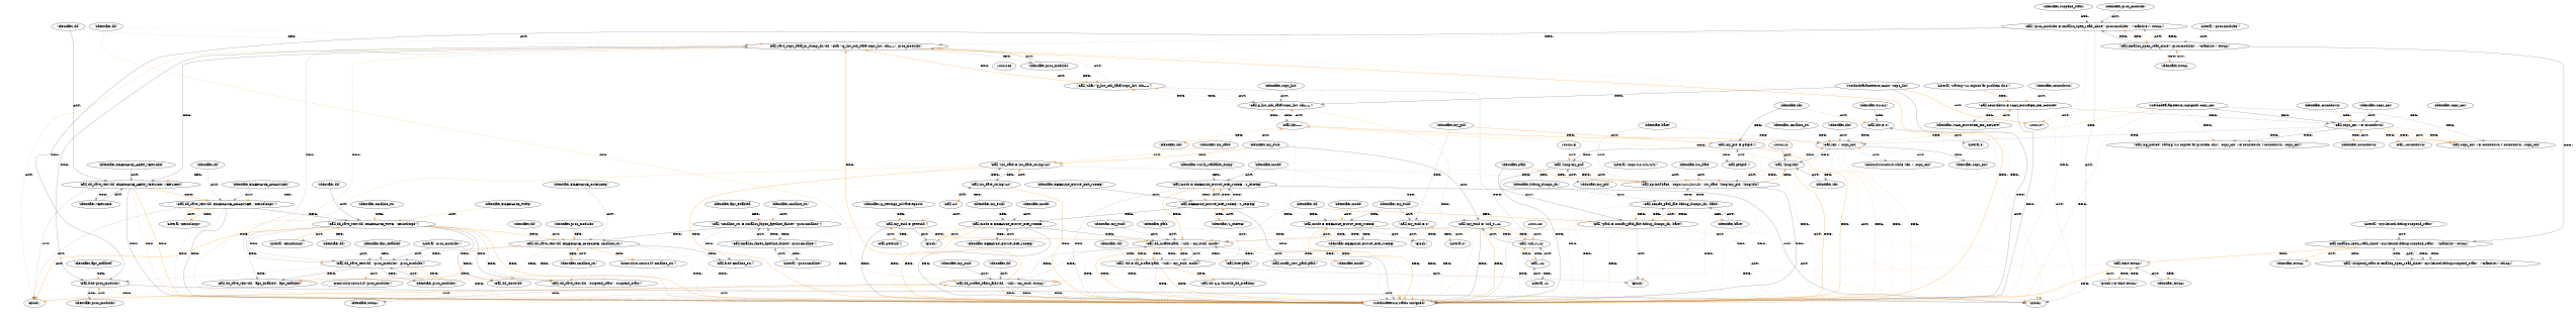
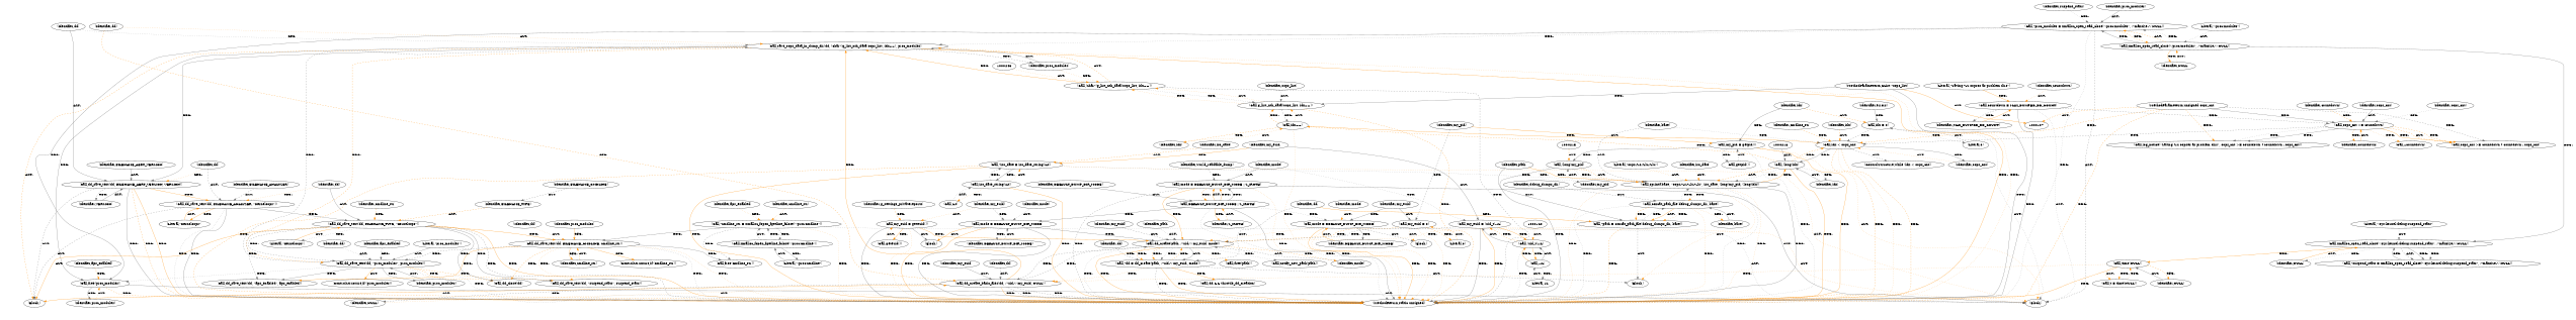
  digraph {
    edge [color=gray40 style=solid]
    n1 [label="(Call,free(proc_modules))"]
    n2 [label="(MethodReturn,static unsigned)"]
    n3 [label="(Identifier,proc_modules)"]
    n4 [label="(Block,)"]
    n5 [label="(Call,save_oops_data_in_dump_dir(dd, (char*)g_list_nth_data(oops_list, idx++), proc_modules))"]
    n6 [label="(Call,dd_save_text(dd, \"proc_modules\", proc_modules))"]
    n7 [label="(Call,dd_save_text(dd, FILENAME_ABRT_VERSION, VERSION))"]
    n8 [label="(Block,)"]
    n9 [label="(Identifier,proc_modules)"]
    n10 [label="(Call,dd_save_text(dd, \"suspend_stats\", suspend_stats))"]
    n11 [label="(Call,dd_close(dd))"]
    n12 [label="(ControlStructure,if (proc_modules))"]
    n13 [label="(Identifier,proc_modules)"]
    n14 [label="(Call,dd_save_text(dd, \"fips_enabled\", fips_enabled))"]
    n15 [label="(Call,dd_save_text(dd, FILENAME_ANALYZER, \"Kerneloops\"))"]
    n16 [label="(Identifier,VERSION)"]
    n17 [label="(Call,(char*)g_list_nth_data(oops_list, idx++))"]
    n18 [label="(Call,dd_create_basic_files(dd, /*uid:*/ my_euid, NULL))"]
    n19 [label="(Call,dd_create(path, /*uid:*/ my_euid, mode))"]
    n20 [label="(Identifier,NULL)"]
    n21 [label="(Call,*dd = dd_create(path, /*uid:*/ my_euid, mode))"]
    n22 [label="(Identifier,mode)"]
    n23 [label="(Call,free(path))"]
    n24 [label="(Call,notify_new_path(path))"]
    n25 [label="(Call,dd && throttle_dd_creation)"]
    n26 [label="(Block,)"]
    n27 [label="(Call,*path = concat_path_file(debug_dumps_dir, base))"]
    n28 [label="(Call,concat_path_file(debug_dumps_dir, base))"]
    n29 [label="(Call,sprintf(base, \"oops-%s-%lu-%lu\", iso_date, (long)my_pid, (long)idx))"]
    n30 [label="(Identifier,base)"]
    n31 [label="(Call,(long)idx)"]
    n32 [label="(Call,idx < oops_cnt)"]
    n33 [label="(Call,idx++)"]
    n34 [label="(Identifier,idx)"]
    n35 [label="(Call,*iso_date = iso_date_string(&t))"]
    n36 [label="(Call,iso_date_string(&t))"]
    n37 [label="(Call,&t)"]
    n38 [label="(Call,(long)my_pid)"]
    n39 [label="(Identifier,my_pid)"]
    n40 [label="(Call,my_pid = getpid())"]
    n41 [label="(Call,getpid())"]
    n42 [label="(Identifier,oops_cnt)"]
    n43 [label="(ControlStructure,while (idx < oops_cnt))"]
    n44 [label="(Call,g_list_nth_data(oops_list, idx++))"]
    n45 [label="(Identifier,idx)"]
    n46 [label="(Call,idx = 0)"]
    n47 [label="(Literal,0)"]
    n48 [label="(MethodParameterIn,unsigned oops_cnt)"]
    n49 [label="(Call,oops_cnt >= countdown)"]
    n50 [label="(Call,oops_cnt >= countdown ? countdown : oops_cnt)"]
    n51 [label="(Call,log_notice(\"Saving %u oopses as problem dirs\", oops_cnt >= countdown ? countdown : oops_cnt))"]
    1000107
    n53 [label="(Identifier,countdown)"]
    n54 [label="(Call,--countdown)"]
    n55 [label="(Call,countdown = MAX_DUMPED_DD_COUNT)"]
    n56 [label="(Identifier,MAX_DUMPED_DD_COUNT)"]
    n57 [label="(Call,my_euid = 0)"]
    n58 [label="(Literal,0)"]
    n59 [label="(Block,)"]
    n60 [label="(Call,my_euid = (uid_t)-1L)"]
    n61 [label="(Call,(uid_t)-1L)"]
    n62 [label="(Call,-1L)"]
    n63 [label="(Literal,1L)"]
    n64 [label="(Call,my_euid = geteuid())"]
    n65 [label="(Call,geteuid())"]
    n66 [label="(Block,)"]
    n67 [label="(Call,mode = DEFAULT_DUMP_DIR_MODE)"]
    n68 [label="(Identifier,DEFAULT_DUMP_DIR_MODE)"]
    n69 [label="(Call,DEFAULT_DUMP_DIR_MODE | S_IROTH)"]
    n70 [label="(Call,mode = DEFAULT_DUMP_DIR_MODE)"]
    n71 [label="(Call,mode = DEFAULT_DUMP_DIR_MODE | S_IROTH)"]
    n72 [label="(Identifier,S_IROTH)"]
    n73 [label="(Identifier,DEFAULT_DUMP_DIR_MODE)"]
    n74 [label="(Call,time(NULL))"]
    n75 [label="(Identifier,NULL)"]
-   n76 [label="(Block,t = time(NULL))"]
+   n76 [label="(Call,t = time(NULL))"]
    n77 [label="(Call,xmalloc_open_read_close(\"/sys/kernel/debug/suspend_stats\", /*maxsize:*/ NULL))"]
    n78 [label="(Identifier,NULL)"]
    n79 [label="(Call,*suspend_stats = xmalloc_open_read_close(\"/sys/kernel/debug/suspend_stats\", /*maxsize:*/ NULL))"]
    n80 [label="(Call,xmalloc_open_read_close(\"/proc/modules\", /*maxsize:*/ NULL))"]
    n81 [label="(Call,*proc_modules = xmalloc_open_read_close(\"/proc/modules\", /*maxsize:*/ NULL))"]
    n82 [label="(Identifier,NULL)"]
    n83 [label="(MethodParameterIn,GList *oops_list)"]
    n84 [label="(Call,dd_save_text(dd, FILENAME_CMDLINE, cmdline_str))"]
    n85 [label="(Identifier,cmdline_str)"]
    n86 [label="(ControlStructure,if (cmdline_str))"]
    n87 [label="(Call,free(cmdline_str))"]
    n88 [label="(Call,dd_save_text(dd, FILENAME_TYPE, \"Kerneloops\"))"]
    n89 [label="(Literal,\"Kerneloops\")"]
    n90 [label="(Literal,\"Kerneloops\")"]
    n91 [label="(Call,*cmdline_str = xmalloc_fopen_fgetline_fclose(\"/proc/cmdline\"))"]
    n92 [label="(Call,xmalloc_fopen_fgetline_fclose(\"/proc/cmdline\"))"]
    n93 [label="(Literal,\"/proc/cmdline\")"]
    n94 [label="(Identifier,my_euid)"]
    n95 [label="(Identifier,dd)"]
    n96 [label="(Identifier,my_euid)"]
    n97 [label="(Identifier,dd)"]
    n98 [label="(Identifier,path)"]
    n99 [label="(Identifier,iso_date)"]
    n100 [label="(Identifier,cmdline_str)"]
    n101 [label="(Identifier,world_readable_dump)"]
    n102 [label="(Literal,\"oops-%s-%lu-%lu\")"]
    n103 [label="(Literal,\"/proc/modules\")"]
    n104 [label="(Identifier,dd)"]
    n105 [label="(Identifier,FILENAME_TYPE)"]
    n106 [label="(Identifier,dd)"]
    n107 [label="(Identifier,fips_enabled)"]
    n108 [label="(Literal,\"proc_modules\")"]
    n109 [label="(Identifier,fips_enabled)"]
    n110 [label="(Identifier,path)"]
    n111 [label="(Literal,\"Saving %u oopses as problem dirs\")"]
    n112 [label="(Identifier,oops_list)"]
    n113 [label="(Identifier,g_settings_privatereports)"]
    n114 [label="(Identifier,cmdline_str)"]
    n115 [label="(Identifier,cmdline_str)"]
    n116 [label="(Identifier,dd)"]
    n117 [label="(Identifier,my_euid)"]
    n118 [label="(Identifier,errors)"]
    n119 [label="(Literal,\"/sys/kernel/debug/suspend_stats\")"]
    n120 [label="(Identifier,fips_enabled)"]
    n121 [label="(Identifier,my_euid)"]
    n122 [label="(Identifier,suspend_stats)"]
    n123 [label="(Identifier,dd)"]
    n124 [label="(Identifier,proc_modules)"]
    n125 [label="(Identifier,oops_cnt)"]
    n126 [label="(Identifier,mode)"]
    n127 [label="(Identifier,FILENAME_ABRT_VERSION)"]
    n128 [label="(Identifier,dd)"]
    n129 [label="(Identifier,iso_date)"]
    n130 [label="(Identifier,my_euid)"]
    n131 [label="(Identifier,idx)"]
    n132 [label="(Identifier,DEFAULT_DUMP_DIR_MODE)"]
    n133 [label="(Identifier,countdown)"]
    n134 [label="(Identifier,FILENAME_CMDLINE)"]
    n135 [label="(Identifier,proc_modules)"]
    n136 [label="(Identifier,dd)"]
    n137 [label="(Identifier,mode)"]
    n138 [label="(Identifier,dd)"]
    n139 [label="(Identifier,countdown)"]
    n140 [label="(Identifier,my_pid)"]
    n141 [label="(Identifier,idx)"]
    n142 [label="(Identifier,mode)"]
    n143 [label="(Identifier,debug_dumps_dir)"]
    n144 [label="(Identifier,FILENAME_ANALYZER)"]
    n145 [label="(Identifier,oops_cnt)"]
    n146 [label="(Identifier,base)"]
    1000215
    1000218
    1000160
    1000243
    n1 -> n2 [color=darkorange label="DDG: " style=dashed]
    n1 -> n3 [label="CFG: "]
    n1 -> n4 [label="AST: "]
    n3 -> n1 [color=darkorange label="AST: " style=dotted]
    n5 -> n1 [label="DDG: "]
    n5 -> n2 [color=darkorange label="DDG: "]
    n5 -> n2 [color=darkorange label="DDG: " style=dotted]
    n5 -> n6 [color=darkorange label="DDG: " style=dashed]
    n5 -> n7 [label="DDG: "]
    n5 -> n8 [color=darkorange label="AST: " style=dashed]
    n5 -> n9 [label="CFG: " style=dashed]
    n6 -> n1 [label="DDG: " style=dotted]
    n6 -> n2 [label="DDG: " style=dotted]
    n6 -> n5 [label="DDG: " style=dashed]
    n6 -> n10 [color=darkorange label="DDG: " style=dashed]
    n6 -> n11 [color=darkorange label="DDG: " style=dashed]
    n6 -> n12 [color=darkorange label="AST: "]
    n6 -> n13 [label="CFG: "]
    n6 -> n14 [label="DDG: "]
    n7 -> n2 [color=darkorange label="DDG: " style=dashed]
    n7 -> n2 [color=darkorange label="DDG: "]
    n7 -> n2 [label="DDG: "]
    n7 -> n8 [label="AST: " style=dashed]
    n7 -> n15 [color=darkorange label="DDG: "]
    n7 -> n16 [label="CFG: " style=dashed]
    n9 -> n5 [label="AST: "]
    n9 -> n17 [color=darkorange label="CFG: " style=dotted]
    n13 -> n6 [label="AST: "]
    n15 -> n2 [label="DDG: "]
    n15 -> n2 [label="DDG: " style=dotted]
    n15 -> n8 [label="AST: " style=dashed]
    n15 -> n88 [label="DDG: "]
    n15 -> n90 [color=darkorange label="CFG: "]
    n16 -> n7 [label="AST: "]
    n17 -> n2 [label="DDG: " style=dashed]
    n17 -> n5 [color=darkorange label="AST: " style=dashed]
    n17 -> n5 [color=darkorange label="DDG: "]
    n17 -> n44 [label="CFG: " style=dotted]
    n18 -> n2 [label="DDG: " style=dashed]
    n18 -> n2 [color=darkorange label="DDG: "]
    n18 -> n2 [label="DDG: " style=dashed]
    n18 -> n5 [color=darkorange label="DDG: "]
    n18 -> n8 [color=darkorange label="AST: "]
    n18 -> n19 [label="DDG: " style=dashed]
    n18 -> n20 [label="CFG: " style=dashed]
    n19 -> n2 [label="DDG: " style=dotted]
    n19 -> n2 [color=darkorange label="DDG: "]
    n19 -> n18 [label="DDG: " style=dashed]
    n19 -> n21 [label="AST: "]
    n19 -> n21 [color=darkorange label="DDG: " style=dashed]
    n19 -> n21 [color=darkorange label="DDG: " style=dashed]
    n19 -> n21 [label="DDG: " style=dotted]
    n19 -> n22 [color=darkorange label="CFG: " style=dashed]
    n19 -> n23 [color=darkorange label="DDG: " style=dotted]
    n19 -> n24 [label="DDG: " style=dotted]
    n20 -> n18 [color=darkorange label="AST: " style=dotted]
    n21 -> n2 [color=darkorange label="DDG: "]
    n21 -> n2 [label="DDG: " style=dashed]
    n21 -> n18 [color=darkorange label="DDG: " style=dotted]
    n21 -> n19 [color=darkorange label="CFG: " style=dashed]
    n21 -> n25 [color=darkorange label="DDG: "]
    n21 -> n26 [label="AST: " style=dashed]
    n22 -> n19 [label="AST: " style=dashed]
    n27 -> n2 [color=darkorange label="DDG: " style=dashed]
    n27 -> n19 [color=darkorange label="DDG: " style=dotted]
    n27 -> n26 [label="AST: " style=dashed]
    n27 -> n28 [label="CFG: " style=dotted]
    n28 -> n2 [color=darkorange label="DDG: " style=dotted]
    n28 -> n2 [label="DDG: " style=dotted]
    n28 -> n27 [color=darkorange label="AST: "]
    n28 -> n27 [color=darkorange label="DDG: " style=dotted]
    n28 -> n27 [color=darkorange label="DDG: " style=dashed]
    n28 -> n29 [label="DDG: " style=dotted]
    n28 -> n30 [color=darkorange label="CFG: " style=dotted]
    n29 -> n2 [label="DDG: " style=dotted]
    n29 -> n2 [color=darkorange label="DDG: " style=dotted]
    n29 -> n2 [label="DDG: "]
    n29 -> n2 [color=darkorange label="DDG: " style=dotted]
    n29 -> n26 [color=darkorange label="AST: " style=dotted]
    n29 -> n28 [color=darkorange label="DDG: " style=dotted]
    n29 -> n31 [color=darkorange label="CFG: "]
    n30 -> n28 [label="AST: "]
    n31 -> n2 [color=darkorange label="DDG: "]
    n31 -> n29 [color=darkorange label="AST: " style=dashed]
    n31 -> n29 [label="DDG: " style=dotted]
    n31 -> n32 [color=darkorange label="DDG: " style=dashed]
    n31 -> n33 [color=darkorange label="DDG: " style=dashed]
    n31 -> n34 [label="CFG: " style=dotted]
    n32 -> n2 [color=darkorange label="DDG: " style=dashed]
    n32 -> n2 [color=darkorange label="DDG: " style=dotted]
    n32 -> n2 [color=darkorange label="DDG: " style=dashed]
    n32 -> n31 [label="DDG: "]
    n32 -> n42 [label="CFG: "]
    n32 -> n43 [label="AST: " style=dashed]
    n33 -> n2 [color=darkorange label="DDG: " style=dotted]
    n33 -> n32 [color=darkorange label="DDG: "]
    n33 -> n44 [color=darkorange label="AST: " style=dotted]
    n33 -> n44 [color=darkorange label="DDG: " style=dashed]
    n33 -> n45 [color=darkorange label="CFG: " style=dashed]
    n34 -> n31 [label="AST: "]
    n35 -> n2 [color=darkorange label="DDG: "]
    n35 -> n2 [color=darkorange label="DDG: " style=dashed]
    n35 -> n4 [color=darkorange label="AST: " style=dotted]
    n35 -> n29 [label="DDG: " style=dotted]
    n35 -> n36 [label="CFG: "]
    n36 -> n2 [color=darkorange label="DDG: "]
    n36 -> n35 [color=darkorange label="AST: " style=dotted]
    n36 -> n35 [label="DDG: " style=dashed]
    n36 -> n37 [color=darkorange label="CFG: " style=dotted]
    n37 -> n36 [label="AST: " style=dotted]
    n38 -> n2 [label="DDG: "]
    n38 -> n29 [color=darkorange label="AST: " style=dashed]
    n38 -> n29 [label="DDG: " style=dotted]
    n38 -> n39 [label="CFG: " style=dotted]
    n39 -> n38 [label="AST: " style=dotted]
    n40 -> n2 [color=darkorange label="DDG: "]
    n40 -> n2 [label="DDG: " style=dotted]
    n40 -> n4 [color=darkorange label="AST: " style=dotted]
    n40 -> n38 [label="DDG: "]
    n40 -> n41 [label="CFG: " style=dashed]
    n41 -> n40 [label="AST: " style=dashed]
    n42 -> n32 [color=darkorange label="AST: " style=dotted]
    n44 -> n2 [color=darkorange label="DDG: " style=dashed]
    n44 -> n17 [color=darkorange label="AST: " style=dotted]
    n44 -> n17 [color=darkorange label="DDG: " style=dotted]
    n44 -> n33 [label="CFG: " style=dashed]
    n45 -> n33 [color=darkorange label="AST: " style=dotted]
    n46 -> n4 [label="AST: " style=dotted]
    n46 -> n32 [label="DDG: " style=dashed]
    n46 -> n47 [label="CFG: " style=dotted]
    n47 -> n46 [label="AST: " style=dashed]
    n48 -> n2 [color=darkorange label="DDG: " style=dashed]
-   n48 -> n32 [color=darkorange label="CFG: " style=dashed]
+   n48 -> n32 [color=darkorange label="DDG: " style=dashed]
    n48 -> n49 [label="DDG: "]
    n48 -> n50 [label="DDG: " style=dashed]
    n48 -> n51 [color=darkorange label="DDG: " style=dashed]
    n48 -> 1000107 [color=darkorange label="AST: " style=dashed]
    n49 -> n32 [label="DDG: " style=dashed]
    n49 -> n50 [color=darkorange label="AST: " style=dashed]
    n49 -> n50 [color=darkorange label="DDG: " style=dashed]
    n49 -> n50 [color=darkorange label="DDG: "]
    n49 -> n51 [label="DDG: " style=dotted]
    n49 -> n51 [label="DDG: "]
    n49 -> n53 [color=darkorange label="CFG: " style=dashed]
    n49 -> n54 [color=darkorange label="DDG: " style=dotted]
    n53 -> n49 [color=darkorange label="AST: "]
    n55 -> n2 [label="DDG: "]
    n55 -> n4 [label="AST: " style=dotted]
    n55 -> n49 [label="DDG: " style=dashed]
    n55 -> n56 [label="CFG: " style=dashed]
    n56 -> n55 [color=darkorange label="AST: "]
    n57 -> n2 [color=darkorange label="DDG: " style=dotted]
    n57 -> n19 [color=darkorange label="DDG: " style=dashed]
    n57 -> n58 [color=darkorange label="CFG: " style=dashed]
    n57 -> n59 [color=darkorange label="AST: " style=dotted]
    n58 -> n57 [color=darkorange label="AST: " style=dashed]
    n60 -> n2 [color=darkorange label="DDG: "]
    n60 -> n2 [label="DDG: "]
    n60 -> n4 [color=darkorange label="AST: " style=dotted]
    n60 -> n19 [label="DDG: " style=dashed]
    n60 -> n61 [color=darkorange label="CFG: "]
    n61 -> n2 [label="DDG: " style=dotted]
    n61 -> n60 [label="AST: "]
    n61 -> n60 [color=darkorange label="DDG: " style=dashed]
    n61 -> n62 [color=darkorange label="CFG: "]
    n62 -> n61 [label="AST: "]
    n62 -> n61 [color=darkorange label="DDG: "]
    n62 -> n63 [label="CFG: " style=dotted]
    n63 -> n62 [label="AST: " style=dotted]
    n64 -> n2 [label="DDG: "]
    n64 -> n2 [color=darkorange label="DDG: " style=dotted]
    n64 -> n19 [color=darkorange label="DDG: "]
    n64 -> n65 [color=darkorange label="CFG: "]
    n64 -> n66 [label="AST: "]
    n65 -> n64 [color=darkorange label="AST: " style=dotted]
    n67 -> n2 [color=darkorange label="DDG: " style=dotted]
    n67 -> n2 [color=darkorange label="DDG: "]
    n67 -> n19 [color=darkorange label="DDG: " style=dotted]
    n67 -> n59 [label="AST: " style=dashed]
    n67 -> n68 [label="CFG: "]
    n68 -> n67 [color=darkorange label="AST: "]
    n69 -> n2 [label="DDG: " style=dotted]
    n69 -> n2 [label="DDG: "]
    n69 -> n67 [label="DDG: " style=dotted]
    n69 -> n70 [label="DDG: "]
    n69 -> n71 [color=darkorange label="AST: "]
    n69 -> n71 [color=darkorange label="DDG: "]
    n69 -> n71 [label="DDG: "]
    n69 -> n72 [color=darkorange label="CFG: "]
    n70 -> n2 [color=darkorange label="DDG: "]
    n70 -> n2 [label="DDG: "]
    n70 -> n19 [label="DDG: "]
    n70 -> n66 [color=darkorange label="AST: "]
    n70 -> n73 [label="CFG: " style=dotted]
    n71 -> n2 [label="DDG: " style=dashed]
    n71 -> n2 [color=darkorange label="DDG: " style=dotted]
    n71 -> n4 [label="AST: "]
    n71 -> n19 [color=darkorange label="DDG: "]
    n71 -> n69 [color=darkorange label="CFG: " style=dashed]
    n72 -> n69 [color=darkorange label="AST: " style=dashed]
    n73 -> n70 [label="AST: " style=dashed]
    n74 -> n2 [color=darkorange label="DDG: "]
    n74 -> n18 [color=darkorange label="DDG: " style=dotted]
    n74 -> n75 [color=darkorange label="CFG: " style=dashed]
    n74 -> n76 [color=darkorange label="AST: " style=dashed]
    n74 -> n76 [color=darkorange label="DDG: " style=dotted]
    n75 -> n74 [label="AST: "]
    n76 -> n74 [color=darkorange label="CFG: " style=dotted]
    n77 -> n74 [color=darkorange label="DDG: "]
    n77 -> n78 [label="CFG: " style=dotted]
    n77 -> n79 [label="AST: " style=dashed]
    n77 -> n79 [label="DDG: "]
    n77 -> n79 [label="DDG: " style=dotted]
    n78 -> n77 [color=darkorange label="AST: "]
    n79 -> n77 [label="CFG: "]
    n80 -> n77 [label="DDG: "]
    n80 -> n81 [color=darkorange label="AST: " style=dashed]
    n80 -> n81 [label="DDG: " style=dotted]
    n80 -> n81 [label="DDG: "]
    n80 -> n82 [color=darkorange label="CFG: "]
    n81 -> n1 [label="DDG: "]
    n81 -> n2 [label="DDG: " style=dotted]
    n81 -> n4 [label="AST: " style=dashed]
    n81 -> n5 [label="DDG: " style=dotted]
    n81 -> n80 [color=darkorange label="CFG: " style=dashed]
    n82 -> n80 [color=darkorange label="AST: " style=dotted]
    n83 -> n2 [label="DDG: "]
    n83 -> n44 [label="DDG: "]
    n83 -> 1000107 [color=darkorange label="AST: "]
    n84 -> n2 [label="DDG: " style=dotted]
    n84 -> n2 [color=darkorange label="DDG: " style=dotted]
    n84 -> n6 [label="DDG: " style=dashed]
    n84 -> n10 [color=darkorange label="DDG: " style=dotted]
    n84 -> n11 [color=darkorange label="DDG: " style=dashed]
    n84 -> n14 [color=darkorange label="DDG: "]
    n84 -> n85 [color=darkorange label="CFG: "]
    n84 -> n86 [color=darkorange label="CFG: "]
    n84 -> n87 [label="DDG: "]
    n85 -> n84 [color=darkorange label="AST: " style=dashed]
    n88 -> n2 [label="DDG: " style=dashed]
    n88 -> n2 [color=darkorange label="DDG: "]
    n88 -> n6 [label="DDG: " style=dashed]
    n88 -> n8 [color=darkorange label="AST: "]
    n88 -> n10 [label="DDG: "]
    n88 -> n11 [label="DDG: "]
    n88 -> n14 [label="DDG: " style=dashed]
    n88 -> n84 [color=darkorange label="DDG: "]
    n88 -> n89 [label="CFG: " style=dotted]
    n89 -> n88 [color=darkorange label="AST: "]
    n90 -> n15 [color=darkorange label="AST: "]
    n91 -> n2 [color=darkorange label="DDG: " style=dotted]
    n91 -> n4 [label="AST: " style=dotted]
    n91 -> n84 [label="DDG: "]
    n91 -> n87 [label="DDG: " style=dashed]
    n91 -> n92 [label="CFG: " style=dashed]
    n92 -> n91 [label="AST: " style=dashed]
    n92 -> n91 [label="DDG: " style=dotted]
    n92 -> n93 [label="CFG: "]
    n93 -> n92 [label="AST: "]
    n94 -> n64 [color=darkorange label="AST: " style=dotted]
    n94 -> n70 [label="CFG: " style=dashed]
    n95 -> n5 [color=darkorange label="AST: " style=dotted]
    n95 -> n18 [color=darkorange label="CFG: " style=dashed]
    n96 -> n19 [label="AST: " style=dashed]
    n97 -> n7 [color=darkorange label="CFG: " style=dotted]
    n97 -> n15 [label="AST: " style=dashed]
    n98 -> n27 [label="AST: "]
    n98 -> n29 [color=darkorange label="CFG: "]
    n99 -> n35 [color=darkorange label="AST: " style=dashed]
    n100 -> n88 [color=darkorange label="CFG: " style=dashed]
    n101 -> n71 [label="CFG: " style=dashed]
    n102 -> n29 [color=darkorange label="AST: " style=dotted]
    n103 -> n80 [label="AST: " style=dotted]
    n104 -> n21 [label="AST: " style=dashed]
    n104 -> n27 [color=darkorange label="CFG: "]
    n105 -> n88 [color=darkorange label="AST: " style=dashed]
    n106 -> n21 [label="CFG: " style=dashed]
    n107 -> n1 [color=darkorange label="CFG: " style=dashed]
    n108 -> n6 [label="AST: "]
    n109 -> n6 [label="CFG: " style=dashed]
    n110 -> n19 [label="AST: " style=dotted]
    n111 -> n55 [color=darkorange label="CFG: "]
    n112 -> n44 [label="AST: " style=dotted]
    n113 -> n64 [color=darkorange label="CFG: " style=dashed]
    n114 -> n91 [color=darkorange label="AST: " style=dotted]
    n115 -> n32 [color=darkorange label="CFG: " style=dashed]
    n116 -> n84 [color=darkorange label="AST: " style=dotted]
    n117 -> n57 [label="AST: "]
    n117 -> n67 [label="CFG: "]
    n118 -> n46 [label="CFG: "]
    n119 -> n77 [label="AST: " style=dotted]
    n120 -> n91 [color=darkorange label="CFG: " style=dotted]
    n121 -> n18 [label="AST: "]
    n122 -> n81 [label="CFG: " style=dotted]
    n123 -> n5 [label="CFG: " style=dotted]
    n123 -> n7 [label="AST: "]
    n124 -> n84 [color=darkorange label="CFG: "]
    n125 -> n49 [label="CFG: " style=dotted]
    n126 -> n70 [label="AST: " style=dotted]
    n127 -> n7 [label="AST: "]
    n128 -> n6 [label="AST: " style=dotted]
    n129 -> n29 [color=darkorange label="AST: " style=dotted]
    n130 -> n35 [color=darkorange label="CFG: "]
    n130 -> n60 [label="AST: "]
    n131 -> n40 [label="CFG: "]
    n131 -> n46 [color=darkorange label="AST: " style=dashed]
    n132 -> n69 [label="AST: "]
    n133 -> n49 [color=darkorange label="CFG: " style=dashed]
-   n134 -> n84 [label="AST: " style=dashed]
+   n134 -> n105 [label="AST: " style=dashed]
    n135 -> n81 [label="AST: "]
    n136 -> n15 [color=darkorange label="CFG: " style=dotted]
    n136 -> n88 [label="AST: "]
    n137 -> n60 [label="CFG: " style=dotted]
    n137 -> n71 [label="AST: "]
    n138 -> n18 [label="AST: " style=dashed]
    n139 -> n55 [color=darkorange label="AST: " style=dotted]
    n140 -> n40 [color=darkorange label="AST: "]
    n140 -> n57 [label="CFG: " style=dashed]
    n141 -> n32 [color=darkorange label="AST: " style=dashed]
    n142 -> n67 [color=darkorange label="AST: " style=dotted]
    n143 -> n28 [label="AST: " style=dashed]
    n144 -> n15 [label="AST: " style=dashed]
    n145 -> n49 [label="AST: "]
    n146 -> n29 [label="AST: " style=dashed]
    n146 -> n32 [label="CFG: " style=dotted]
    1000215 -> n38 [color=darkorange label="AST: " style=dashed]
    1000218 -> n31 [label="AST: "]
    1000160 -> n61 [color=darkorange label="AST: " style=dotted]
    1000243 -> n17 [color=darkorange label="AST: " style=dotted]
  }
